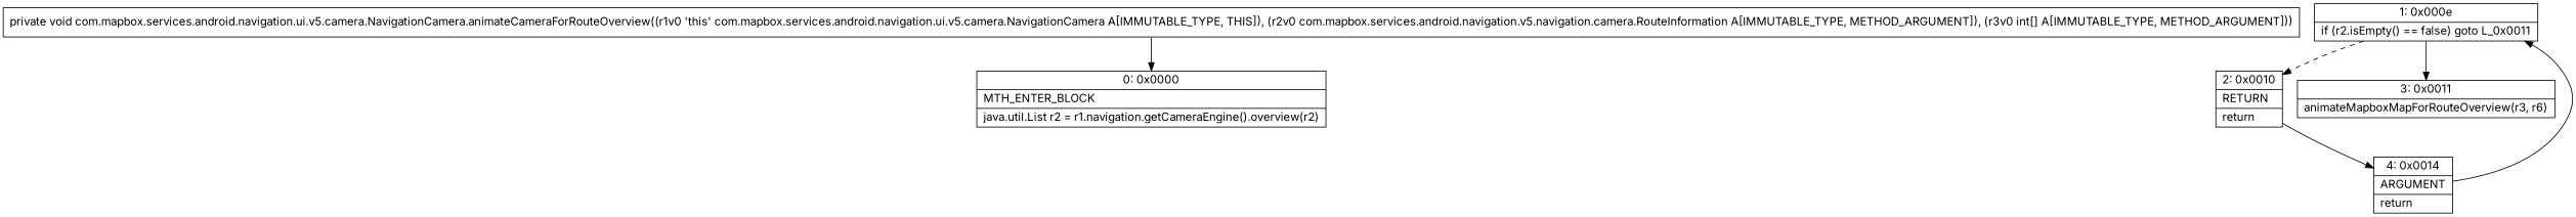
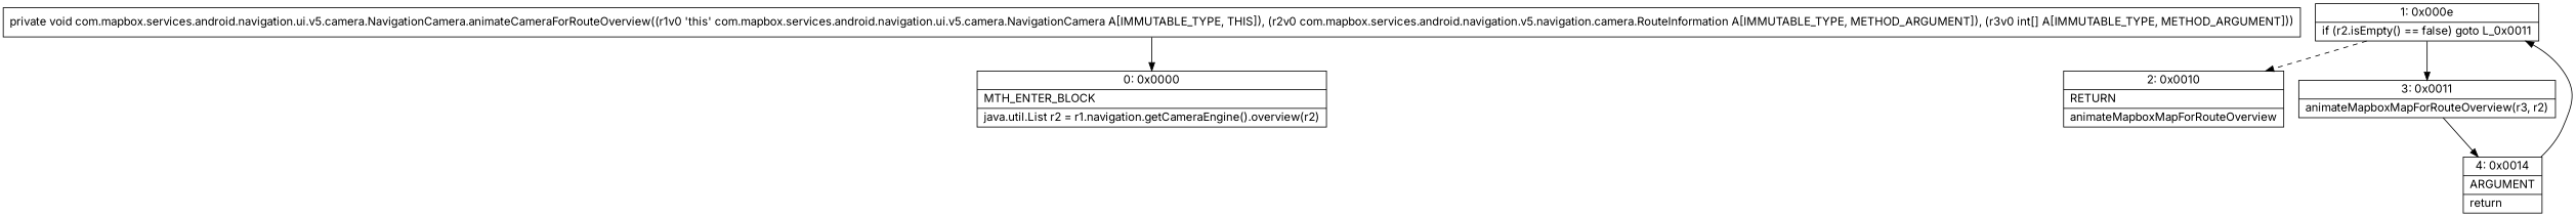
  digraph {
    fontname=Inter
    node [fontname=Inter shape=record]
    edge [fontname=Inter]
    n1 [label="{0\:\ 0x0000|MTH_ENTER_BLOCK\l|java.util.List r2 = r1.navigation.getCameraEngine().overview(r2)\l}"]
    n2 [label="{1\:\ 0x000e|if (r2.isEmpty() == false) goto L_0x0011\l}"]
-   n3 [label="{2\:\ 0x0010|RETURN\l|return\l}"]
-   n4 [label="{3\:\ 0x0011|animateMapboxMapForRouteOverview(r3, r6)\l}"]
+   n3 [label="{2\:\ 0x0010|RETURN\l|animateMapboxMapForRouteOverview\l}"]
+   n4 [label="{3\:\ 0x0011|animateMapboxMapForRouteOverview(r3, r2)\l}"]
    n5 [label="{4\:\ 0x0014|ARGUMENT\l|return\l}"]
    n6 [label="{private void com.mapbox.services.android.navigation.ui.v5.camera.NavigationCamera.animateCameraForRouteOverview((r1v0 'this' com.mapbox.services.android.navigation.ui.v5.camera.NavigationCamera A[IMMUTABLE_TYPE, THIS]), (r2v0 com.mapbox.services.android.navigation.v5.navigation.camera.RouteInformation A[IMMUTABLE_TYPE, METHOD_ARGUMENT]), (r3v0 int[] A[IMMUTABLE_TYPE, METHOD_ARGUMENT])) }"]
    n2 -> n3 [style=dashed]
    n2 -> n4
-   n3 -> n5
+   n4 -> n5
    n5 -> n2
    n6 -> n1
  }
